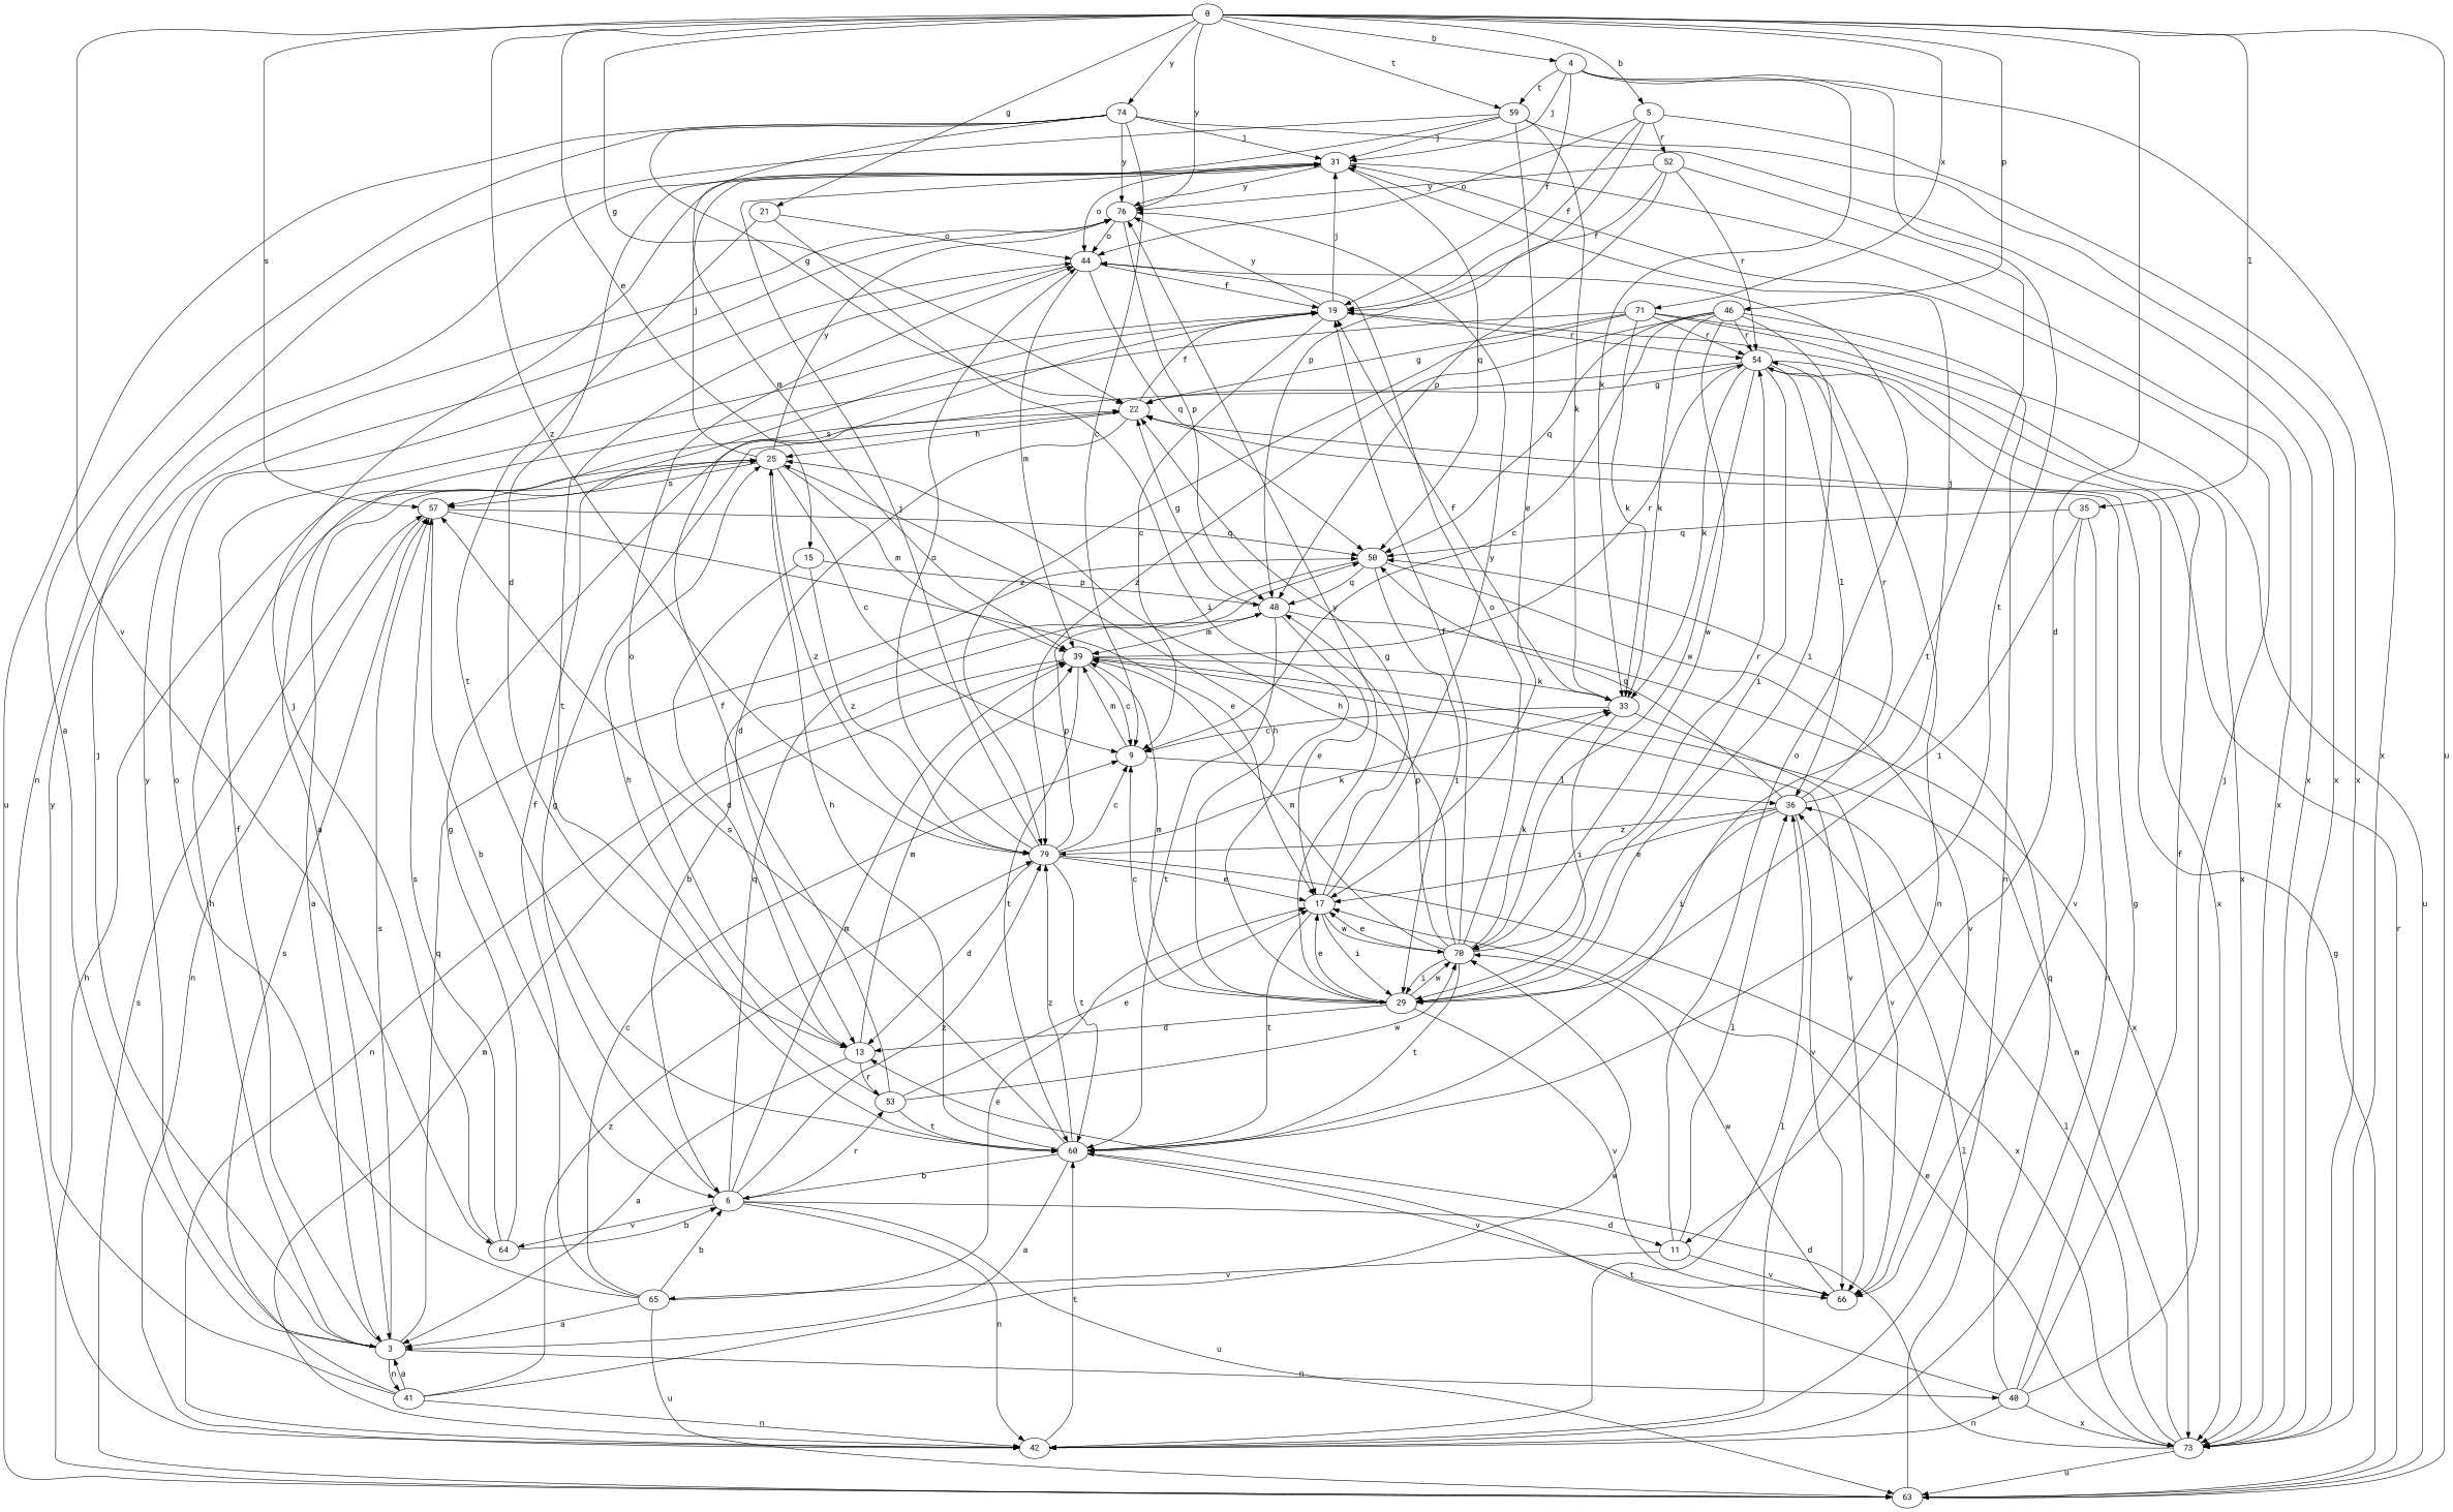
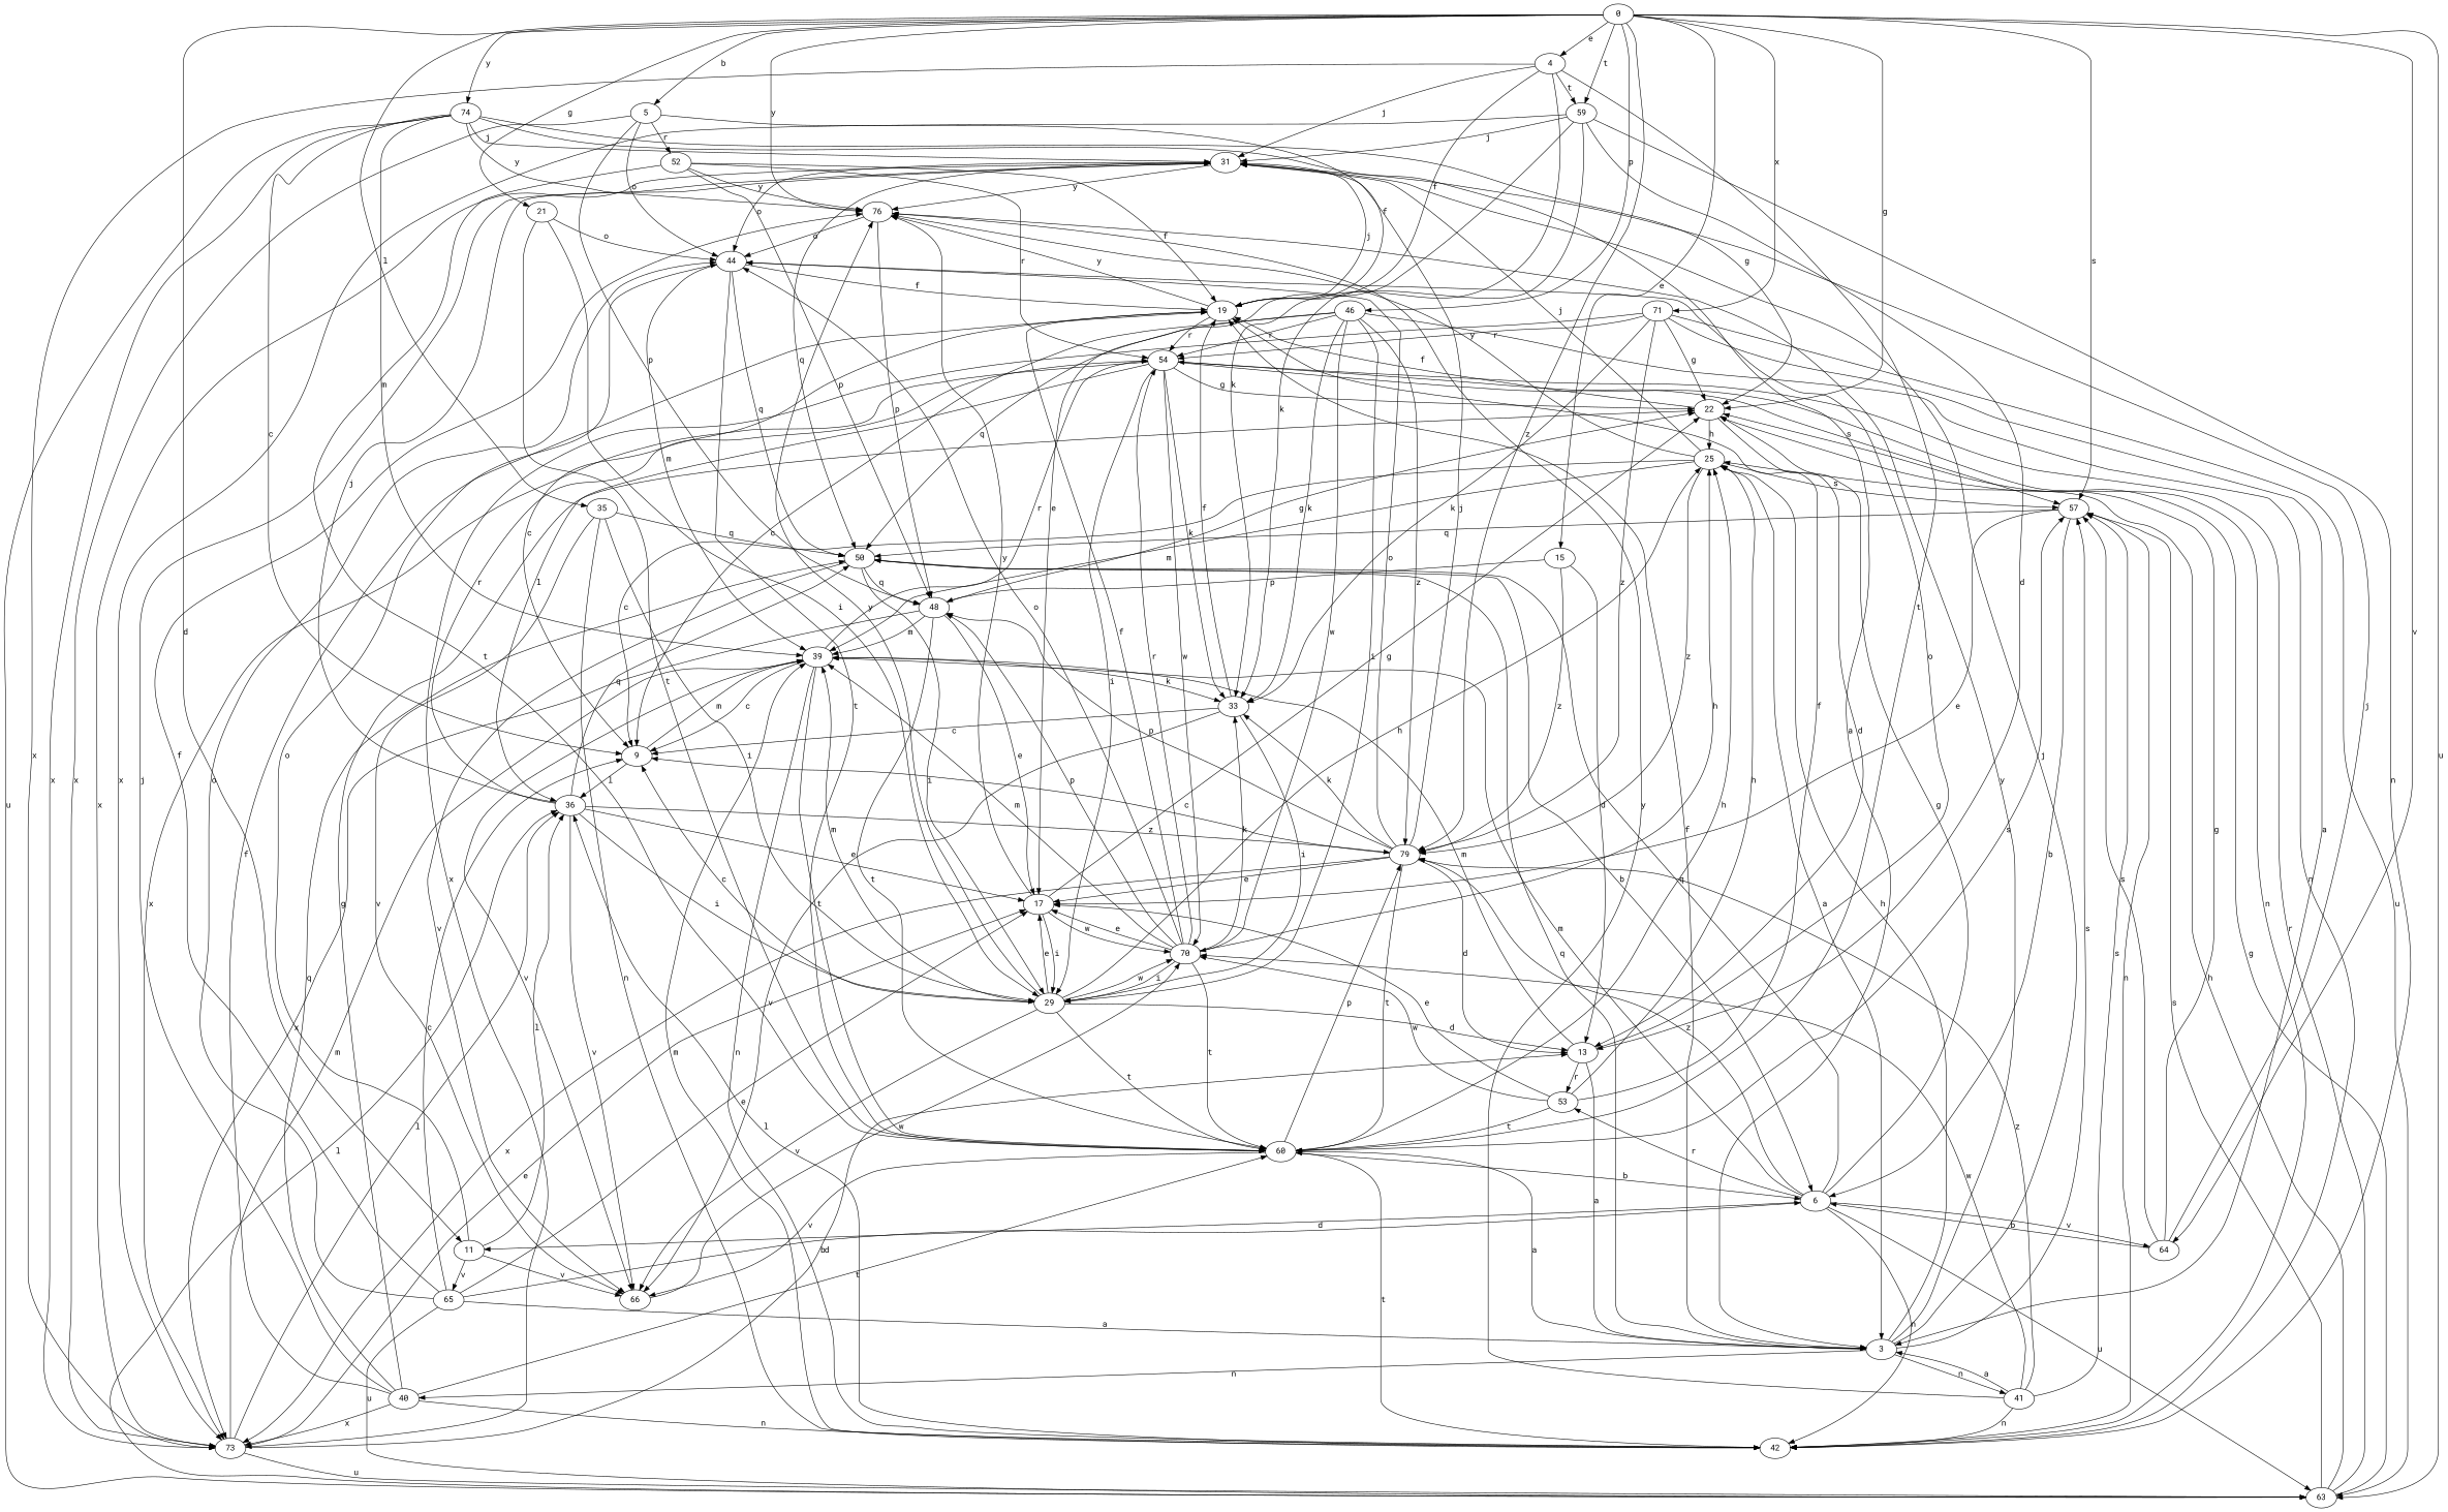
  strict digraph {
    fontname="Roboto Mono"
    node [fontname="Roboto Mono"]
    edge [fontname="Roboto Mono"]
    0
    4
    5
    11
    15
    21
    22
    35
    46
    57
    59
    63
    64
    71
    74
    76
    79
    19
    31
    33
    60
    73
    44
    48
    52
    36
    65
    66
    13
    29
    25
    50
    42
    9
    70
    54
    6
    17
    3
    39
    40
    41
    53
-   0 -> 4 [label=b]
+   0 -> 4 [label=e]
    0 -> 5 [label=b]
    0 -> 11 [label=d]
    0 -> 15 [label=e]
    0 -> 21 [label=g]
    0 -> 22 [label=g]
    0 -> 35 [label=l]
    0 -> 46 [label=p]
    0 -> 57 [label=s]
    0 -> 59 [label=t]
    0 -> 63 [label=u]
    0 -> 64 [label=v]
    0 -> 71 [label=x]
    0 -> 74 [label=y]
    0 -> 76 [label=y]
    0 -> 79 [label=z]
    4 -> 59 [label=t]
    4 -> 19 [label=f]
    4 -> 31 [label=j]
    4 -> 33 [label=k]
    4 -> 60 [label=t]
    4 -> 73 [label=x]
    5 -> 19 [label=f]
    5 -> 73 [label=x]
    5 -> 44 [label=o]
    5 -> 48 [label=p]
    5 -> 52 [label=r]
    11 -> 44 [label=o]
    11 -> 36 [label=l]
    11 -> 65 [label=v]
    11 -> 66 [label=v]
    15 -> 79 [label=z]
    15 -> 48 [label=p]
    15 -> 13 [label=d]
    21 -> 60 [label=t]
    21 -> 44 [label=o]
    21 -> 29 [label=i]
    22 -> 19 [label=f]
    22 -> 13 [label=d]
    22 -> 25 [label=h]
    35 -> 66 [label=v]
    35 -> 29 [label=i]
    35 -> 50 [label=q]
    35 -> 42 [label=n]
    46 -> 79 [label=z]
    46 -> 33 [label=k]
    46 -> 29 [label=i]
    46 -> 50 [label=q]
    46 -> 42 [label=n]
    46 -> 9 [label=c]
    46 -> 70 [label=w]
    46 -> 54 [label=r]
    57 -> 50 [label=q]
    57 -> 42 [label=n]
    57 -> 6 [label=b]
    57 -> 17 [label=e]
    59 -> 31 [label=j]
    59 -> 33 [label=k]
    59 -> 73 [label=x]
    59 -> 13 [label=d]
    59 -> 42 [label=n]
    59 -> 17 [label=e]
    63 -> 22 [label=g]
    63 -> 57 [label=s]
    63 -> 36 [label=l]
    63 -> 25 [label=h]
    63 -> 54 [label=r]
    64 -> 22 [label=g]
    64 -> 57 [label=s]
    64 -> 31 [label=j]
    64 -> 6 [label=b]
    71 -> 22 [label=g]
    71 -> 63 [label=u]
    71 -> 79 [label=z]
    71 -> 33 [label=k]
    71 -> 73 [label=x]
    71 -> 54 [label=r]
    71 -> 3 [label=a]
    74 -> 22 [label=g]
    74 -> 63 [label=u]
    74 -> 76 [label=y]
    74 -> 31 [label=j]
    74 -> 73 [label=x]
    74 -> 9 [label=c]
    74 -> 3 [label=a]
    74 -> 39 [label=m]
    76 -> 44 [label=o]
    76 -> 48 [label=p]
    79 -> 31 [label=j]
    79 -> 33 [label=k]
    79 -> 60 [label=t]
    79 -> 73 [label=x]
    79 -> 44 [label=o]
    79 -> 48 [label=p]
    79 -> 13 [label=d]
    79 -> 9 [label=c]
    79 -> 17 [label=e]
    19 -> 76 [label=y]
    19 -> 31 [label=j]
    19 -> 9 [label=c]
    19 -> 54 [label=r]
    31 -> 76 [label=y]
    31 -> 73 [label=x]
    31 -> 44 [label=o]
    31 -> 50 [label=q]
    33 -> 19 [label=f]
    33 -> 66 [label=v]
    33 -> 29 [label=i]
    33 -> 9 [label=c]
    60 -> 57 [label=s]
-   60 -> 79 [label=z]
+   60 -> 79 [label=p]
    60 -> 66 [label=v]
    60 -> 25 [label=h]
    60 -> 6 [label=b]
    60 -> 3 [label=a]
    73 -> 63 [label=u]
    73 -> 36 [label=l]
    73 -> 13 [label=d]
    73 -> 17 [label=e]
    73 -> 39 [label=m]
    44 -> 19 [label=f]
    44 -> 60 [label=t]
    44 -> 50 [label=q]
    44 -> 39 [label=m]
    48 -> 22 [label=g]
    48 -> 60 [label=t]
    48 -> 73 [label=x]
    48 -> 17 [label=e]
    48 -> 39 [label=m]
    52 -> 76 [label=y]
    52 -> 19 [label=f]
    52 -> 60 [label=t]
    52 -> 48 [label=p]
    52 -> 54 [label=r]
    36 -> 79 [label=z]
    36 -> 31 [label=j]
    36 -> 66 [label=v]
    36 -> 29 [label=i]
    36 -> 50 [label=q]
    36 -> 54 [label=r]
    36 -> 17 [label=e]
    65 -> 63 [label=u]
-   65 -> 19 [label=f]
+   65 -> 76 [label=f]
    65 -> 44 [label=o]
    65 -> 9 [label=c]
    65 -> 6 [label=b]
    65 -> 17 [label=e]
    65 -> 3 [label=a]
    66 -> 70 [label=w]
    13 -> 44 [label=o]
    13 -> 3 [label=a]
    13 -> 39 [label=m]
    13 -> 53 [label=r]
    29 -> 76 [label=y]
    29 -> 66 [label=v]
    29 -> 13 [label=d]
    29 -> 25 [label=h]
    29 -> 9 [label=c]
    29 -> 70 [label=w]
    29 -> 17 [label=e]
    29 -> 39 [label=m]
    25 -> 57 [label=s]
    25 -> 76 [label=y]
    25 -> 79 [label=z]
    25 -> 31 [label=j]
    25 -> 9 [label=c]
    25 -> 3 [label=a]
    25 -> 39 [label=m]
    50 -> 48 [label=q]
    50 -> 66 [label=v]
    50 -> 29 [label=i]
    50 -> 6 [label=b]
    42 -> 60 [label=t]
    42 -> 36 [label=l]
    42 -> 39 [label=m]
    9 -> 36 [label=l]
    9 -> 39 [label=m]
    70 -> 19 [label=f]
    70 -> 33 [label=k]
    70 -> 60 [label=t]
    70 -> 44 [label=o]
    70 -> 48 [label=p]
    70 -> 29 [label=i]
    70 -> 25 [label=h]
    70 -> 54 [label=r]
    70 -> 17 [label=e]
    70 -> 39 [label=m]
    54 -> 22 [label=g]
    54 -> 57 [label=s]
    54 -> 33 [label=k]
    54 -> 73 [label=x]
    54 -> 36 [label=l]
    54 -> 29 [label=i]
    54 -> 42 [label=n]
    54 -> 70 [label=w]
    6 -> 11 [label=d]
    6 -> 22 [label=g]
    6 -> 63 [label=u]
    6 -> 64 [label=v]
    6 -> 79 [label=z]
    6 -> 50 [label=q]
    6 -> 42 [label=n]
    6 -> 39 [label=m]
    6 -> 53 [label=r]
    17 -> 22 [label=g]
    17 -> 76 [label=y]
-   17 -> 60 [label=t]
+   29 -> 60 [label=t]
    17 -> 29 [label=i]
    17 -> 70 [label=w]
    3 -> 57 [label=s]
    3 -> 76 [label=y]
    3 -> 19 [label=f]
    3 -> 31 [label=j]
    3 -> 25 [label=h]
    3 -> 50 [label=q]
    3 -> 40 [label=n]
    3 -> 41 [label=n]
    39 -> 33 [label=k]
    39 -> 60 [label=t]
    39 -> 66 [label=v]
    39 -> 42 [label=n]
    39 -> 9 [label=c]
    39 -> 54 [label=r]
    40 -> 22 [label=g]
    40 -> 19 [label=f]
    40 -> 31 [label=j]
    40 -> 60 [label=t]
    40 -> 73 [label=x]
    40 -> 50 [label=q]
    40 -> 42 [label=n]
    41 -> 57 [label=s]
    41 -> 76 [label=y]
    41 -> 79 [label=z]
    41 -> 42 [label=n]
    41 -> 70 [label=w]
    41 -> 3 [label=a]
    53 -> 19 [label=f]
    53 -> 60 [label=t]
    53 -> 25 [label=h]
    53 -> 70 [label=w]
    53 -> 17 [label=e]
  }
